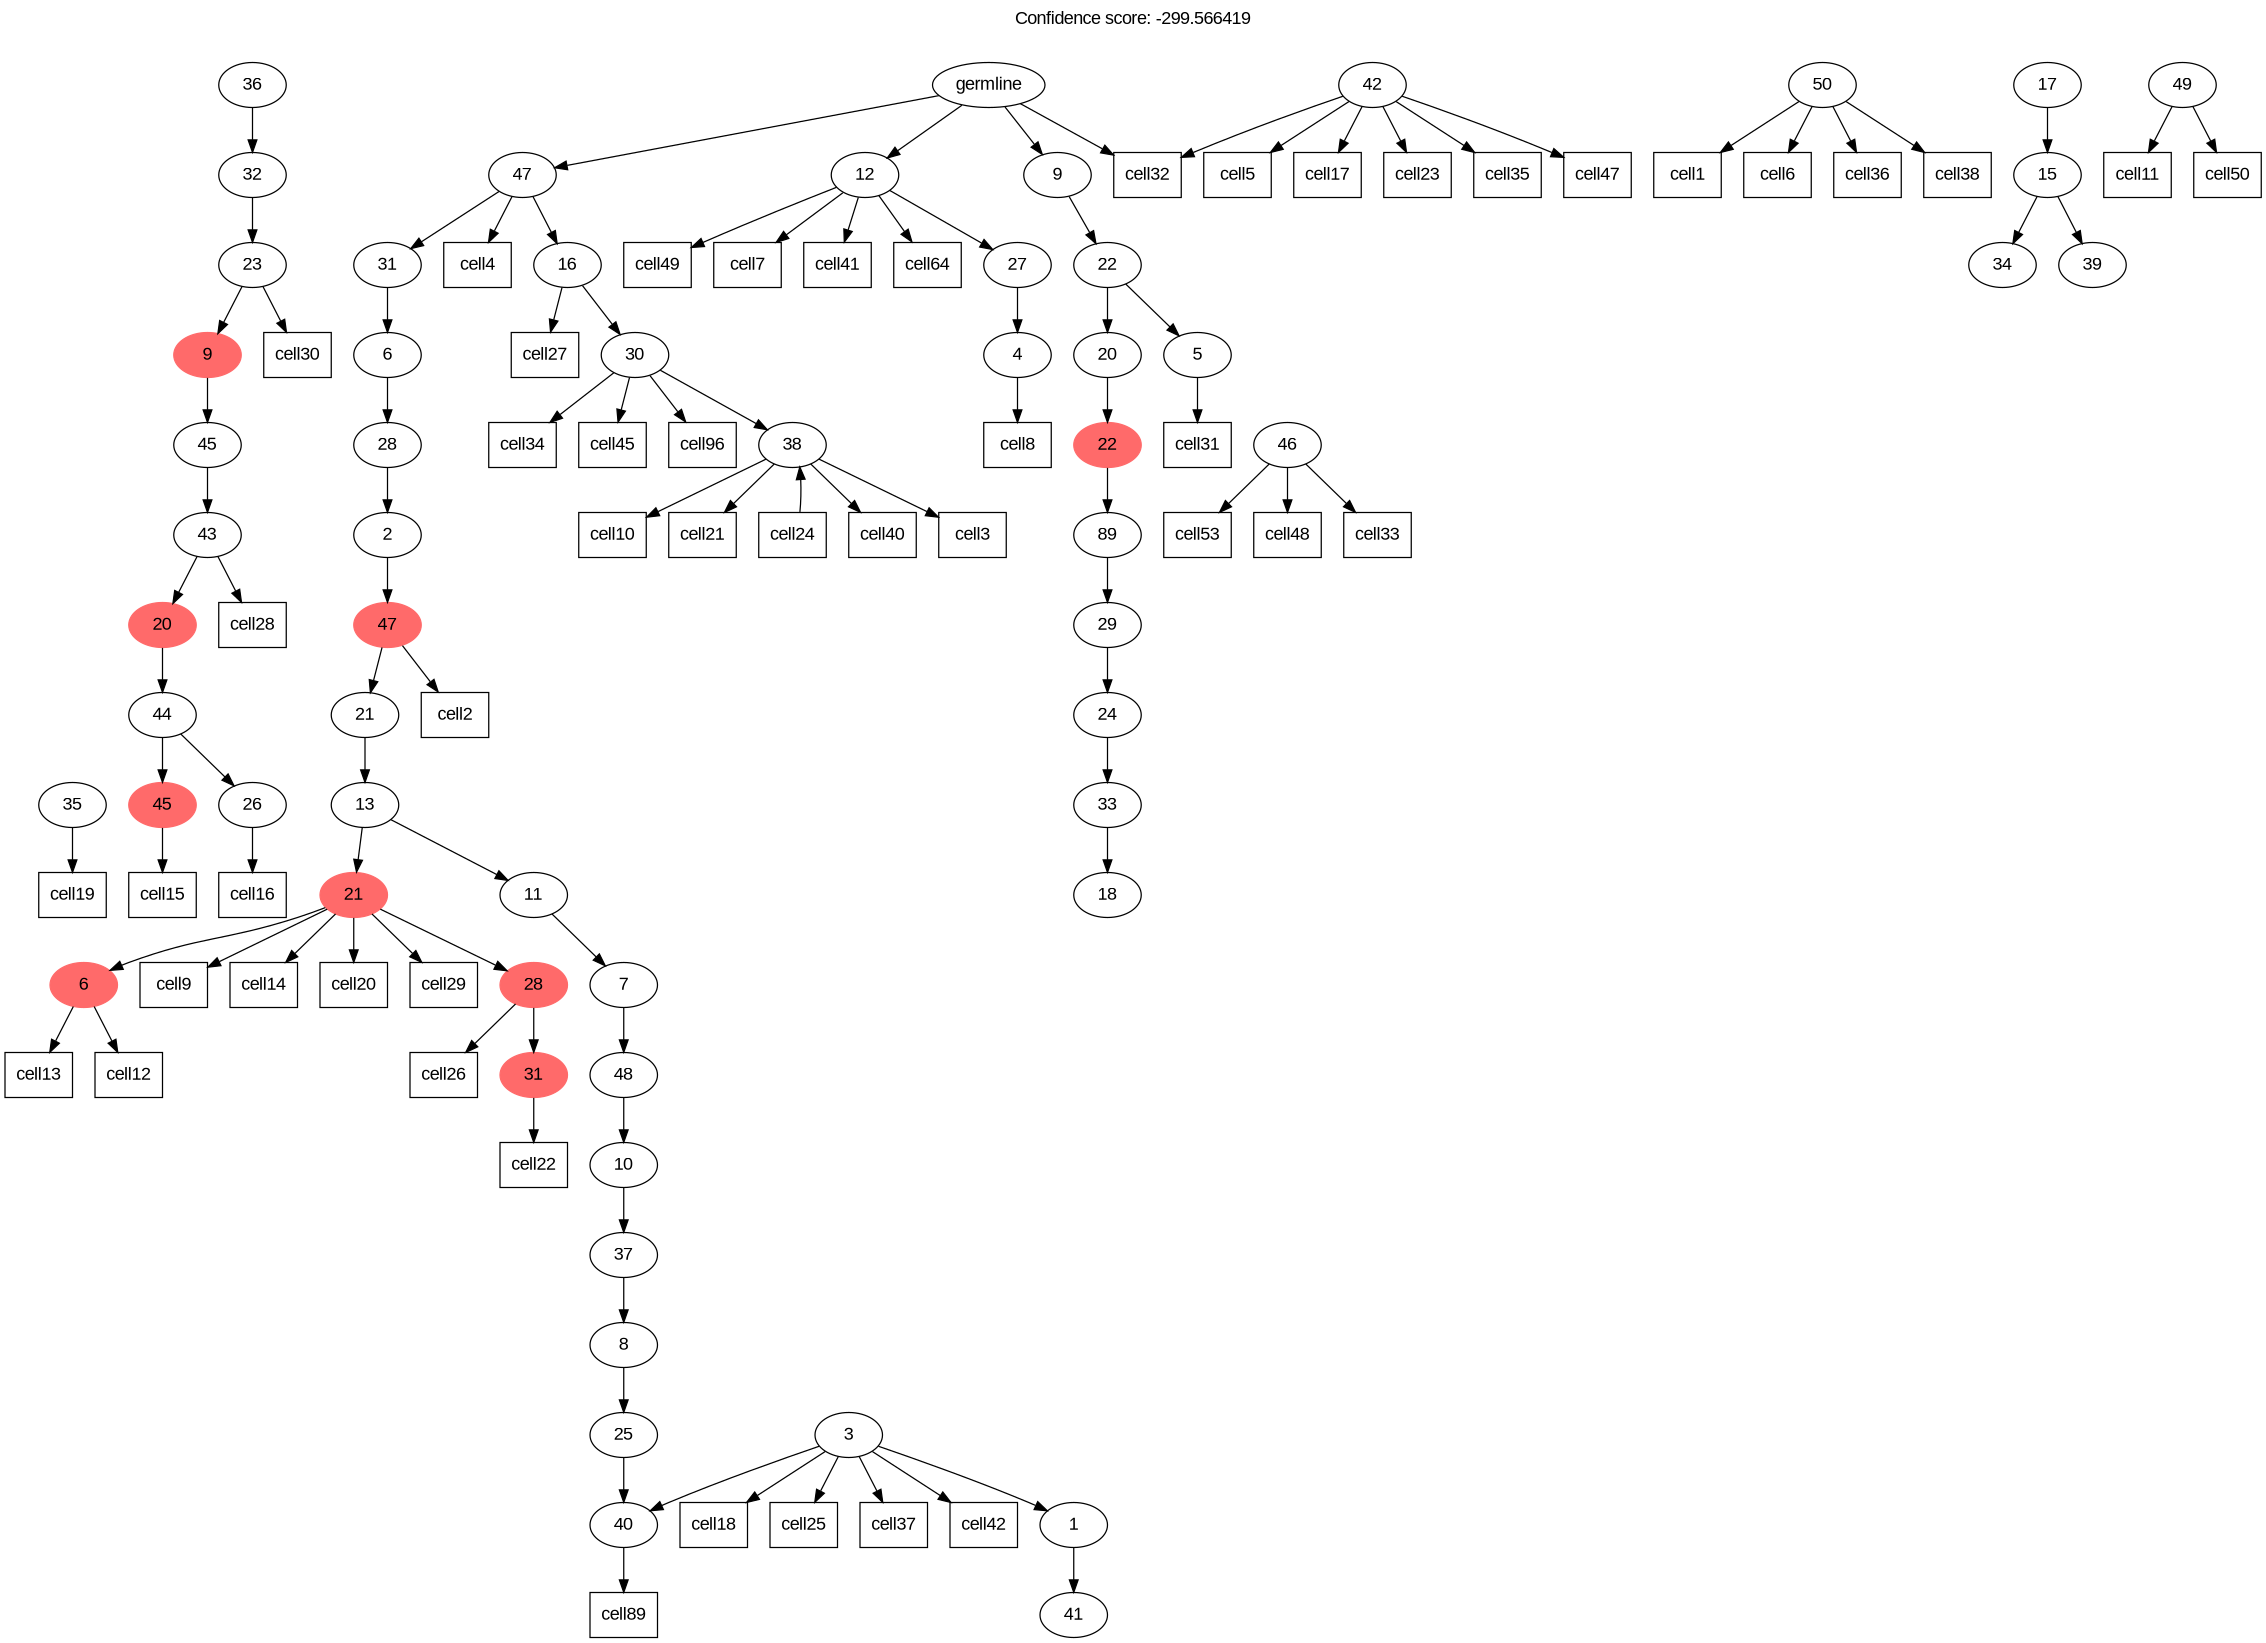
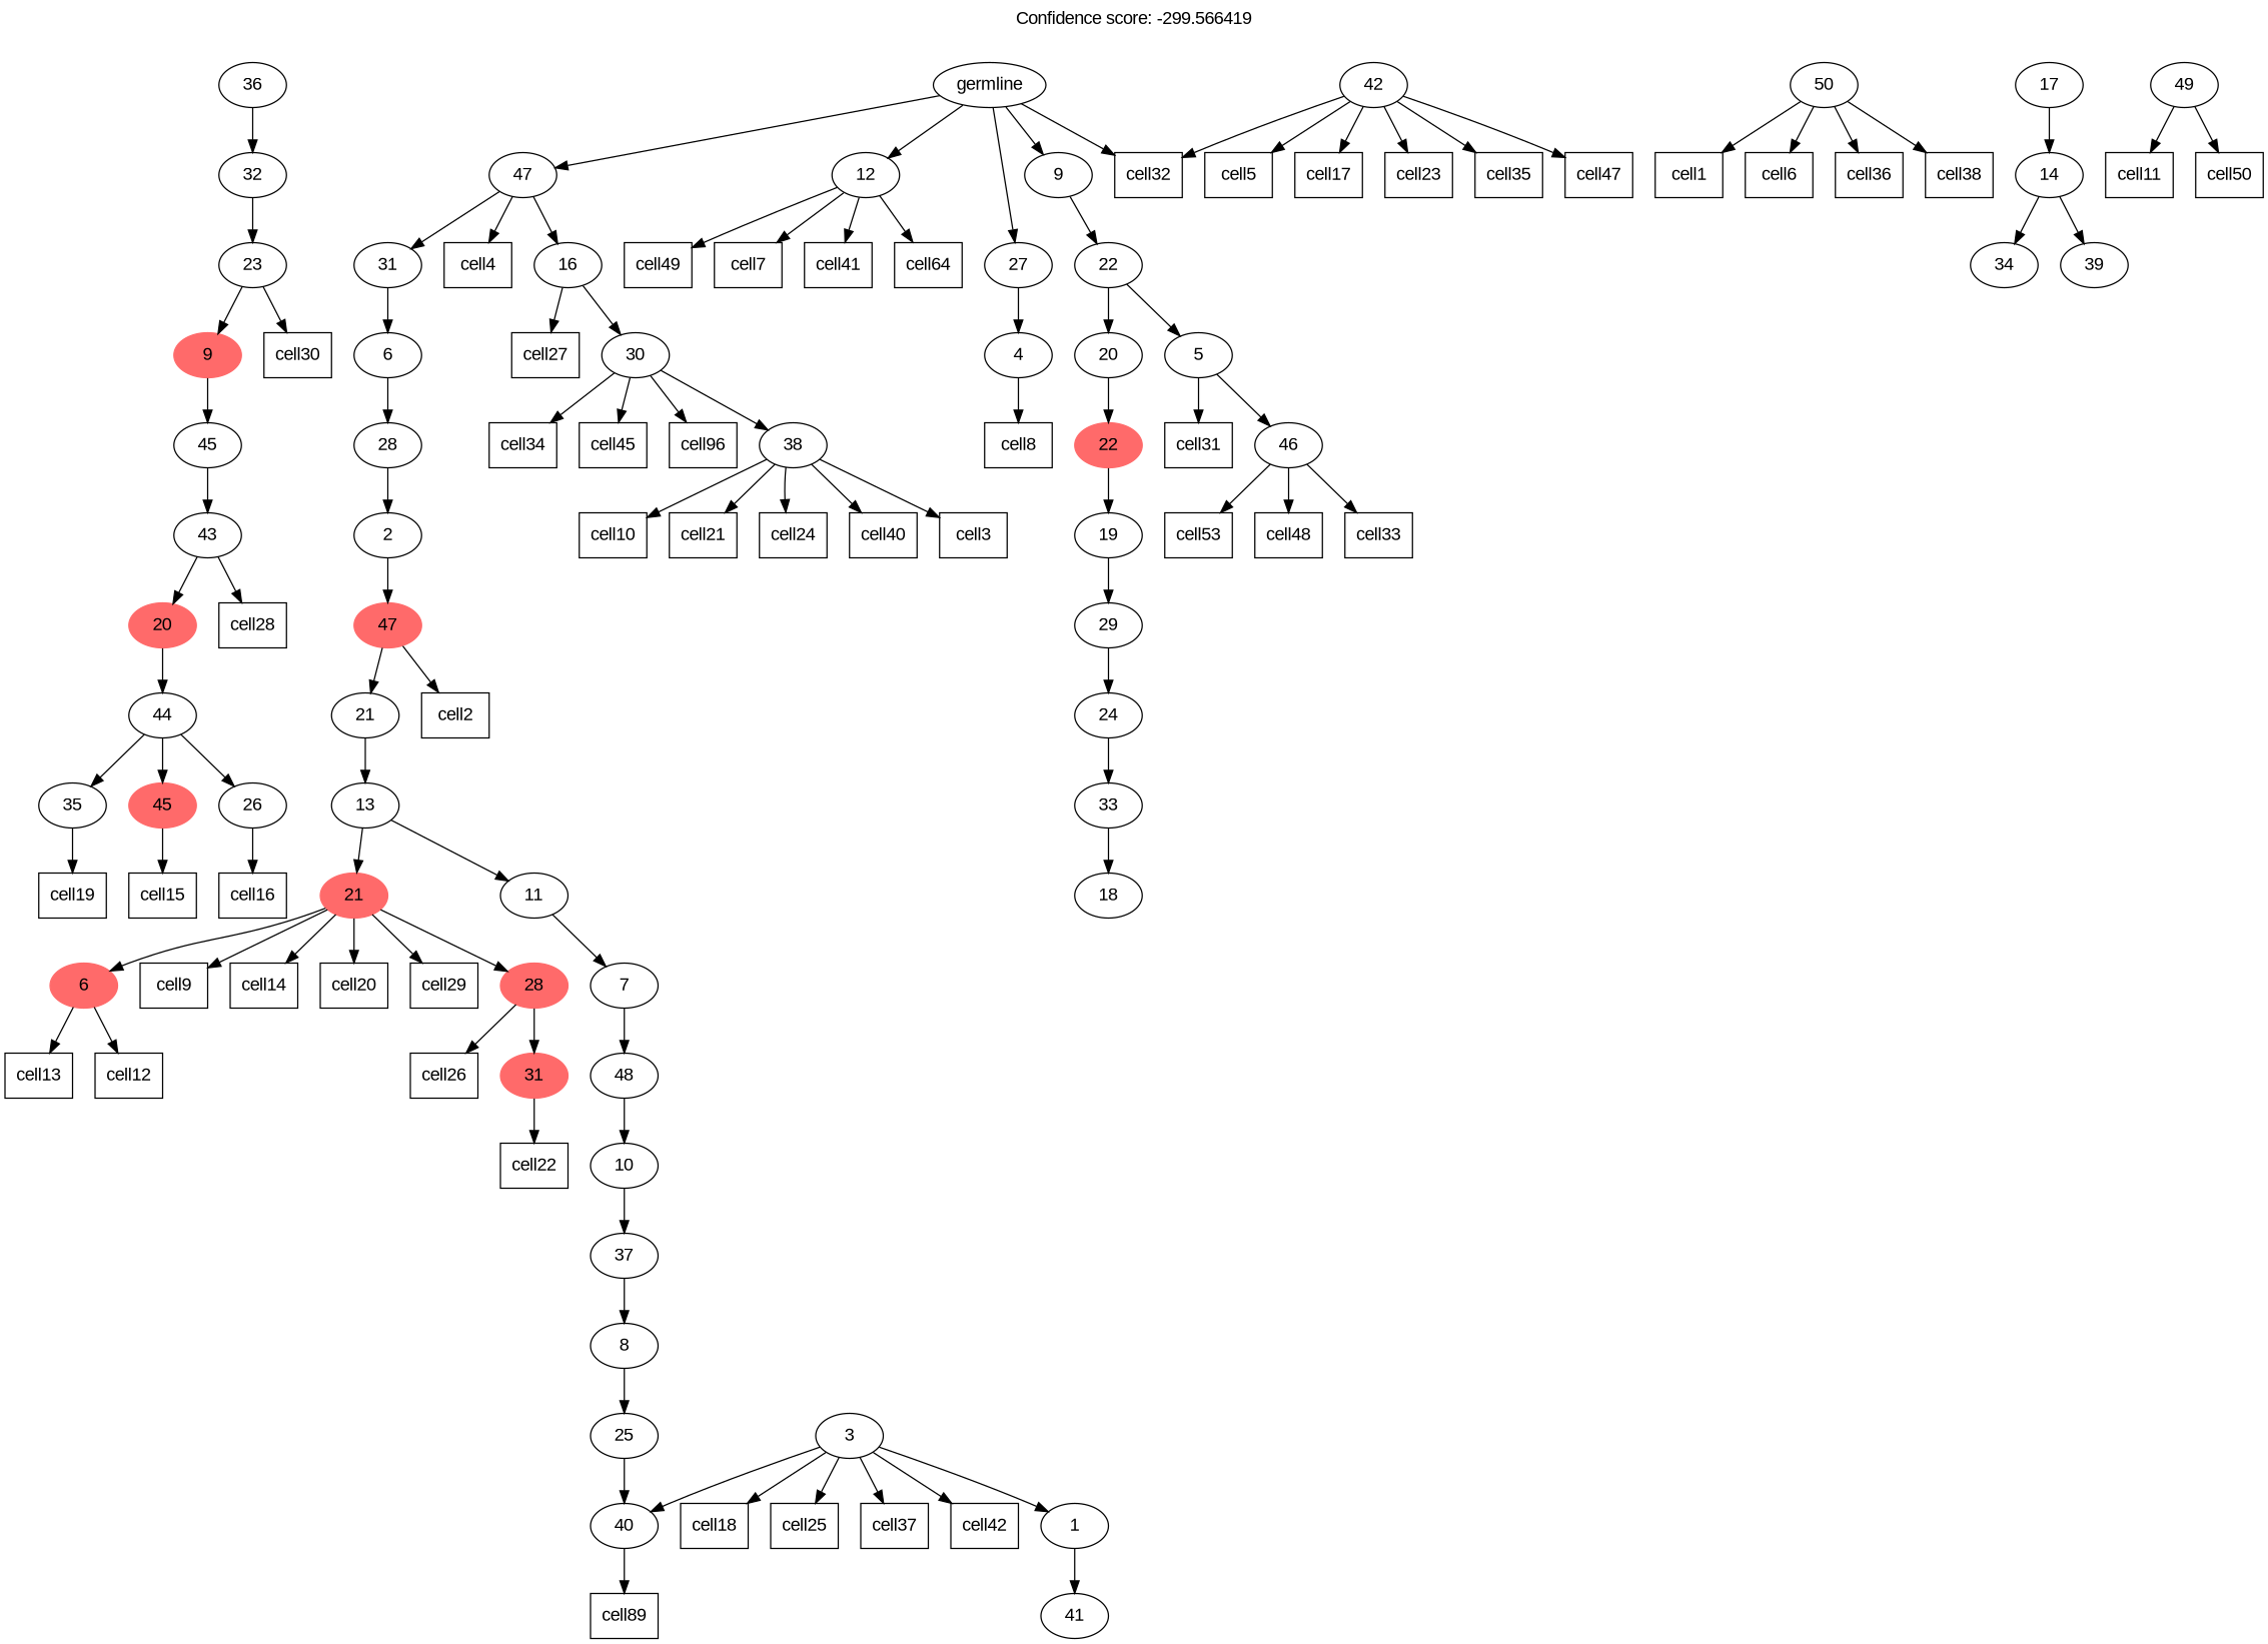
  digraph {
    fontname="Liberation Sans"
    label="Confidence score: -299.566419"
    labelloc=t
    node [fontname="Liberation Sans"]
    edge [fontname="Liberation Sans"]
    n1 [label=44]
    n2 [label=35]
    n3 [color=indianred1 label=45 style=filled]
    n4 [label=26]
    cell19 [shape=box]
    cell15 [shape=box]
    cell16 [shape=box]
    n8 [color=indianred1 label=20 style=filled]
    n9 [label=43]
    cell28 [shape=box]
    n11 [label=45]
    n12 [color=indianred1 label=9 style=filled]
    n13 [label=23]
    cell30 [shape=box]
    n15 [label=32]
    n16 [label=36]
    n17 [label=18]
    n18 [label=33]
    n19 [label=24]
    n20 [label=29]
-   n21 [label=89]
+   n21 [label=19]
    n22 [color=indianred1 label=22 style=filled]
    n23 [label=20]
    n24 [label=5]
    n25 [label=46]
    cell31 [shape=box]
    cell33 [shape=box]
    n28 [label=cell53 shape=box]
    cell48 [shape=box]
    n30 [label=22]
    n31 [label=9]
    n32 [label=4]
    cell8 [shape=box]
    n34 [label=50]
    cell1 [shape=box]
    cell6 [shape=box]
    cell36 [shape=box]
    cell38 [shape=box]
    n39 [label=27]
    n40 [label=30]
    n41 [label=38]
    cell34 [shape=box]
    cell45 [shape=box]
    n44 [label=cell96 shape=box]
    cell3 [shape=box]
    cell10 [shape=box]
    cell21 [shape=box]
    cell24 [shape=box]
    cell40 [shape=box]
    n50 [label=16]
    cell27 [shape=box]
    n52 [color=indianred1 label=28 style=filled]
    n53 [color=indianred1 label=31 style=filled]
    cell26 [shape=box]
    cell22 [shape=box]
    n56 [color=indianred1 label=21 style=filled]
    n57 [color=indianred1 label=6 style=filled]
    cell9 [shape=box]
    cell14 [shape=box]
    cell20 [shape=box]
    cell29 [shape=box]
    cell12 [shape=box]
    cell13 [shape=box]
    n64 [label=34]
    n65 [label=49]
    cell11 [shape=box]
    cell50 [shape=box]
-   n68 [label=15]
+   n68 [label=14]
    n69 [label=39]
    n70 [label=17]
    n71 [label=41]
    n72 [label=1]
    n73 [label=3]
    cell18 [shape=box]
    cell25 [shape=box]
    cell37 [shape=box]
    cell42 [shape=box]
    n78 [label=40]
    n79 [label=cell89 shape=box]
    n80 [label=25]
    n81 [label=8]
    n82 [label=37]
    n83 [label=10]
    n84 [label=48]
    n85 [label=7]
    n86 [label=11]
    n87 [label=13]
    n88 [label=21]
    n89 [color=indianred1 label=47 style=filled]
    cell2 [shape=box]
    n91 [label=2]
    n92 [label=28]
    n93 [label=6]
    n94 [label=31]
    n95 [label=47]
    cell4 [shape=box]
    n97 [label=germline]
    n98 [label=12]
    cell32 [shape=box]
    n100 [label=42]
    cell5 [shape=box]
    cell17 [shape=box]
    cell23 [shape=box]
    cell35 [shape=box]
    cell47 [shape=box]
    cell7 [shape=box]
    cell41 [shape=box]
    n108 [label=cell64 shape=box]
    cell49 [shape=box]
+   n1 -> n2
    n1 -> n3
    n1 -> n4
    n2 -> cell19
    n3 -> cell15
    n4 -> cell16
    n8 -> n1
    n9 -> n8
    n9 -> cell28
    n11 -> n9
    n12 -> n11
    n13 -> n12
    n13 -> cell30
    n15 -> n13
    n16 -> n15
    n18 -> n17
    n19 -> n18
    n20 -> n19
    n21 -> n20
    n22 -> n21
    n23 -> n22
+   n24 -> n25
    n24 -> cell31
    n25 -> cell33
    n25 -> n28
    n25 -> cell48
    n30 -> n23
    n30 -> n24
    n31 -> n30
    n32 -> cell8
    n34 -> cell1
    n34 -> cell6
    n34 -> cell36
    n34 -> cell38
    n39 -> n32
    n40 -> n41
    n40 -> cell34
    n40 -> cell45
    n40 -> n44
    n41 -> cell3
    n41 -> cell10
    n41 -> cell21
-   cell24 -> n41
+   n41 -> cell24
    n41 -> cell40
    n50 -> n40
    n50 -> cell27
    n52 -> n53
    n52 -> cell26
    n53 -> cell22
    n56 -> n52
    n56 -> n57
    n56 -> cell9
    n56 -> cell14
    n56 -> cell20
    n56 -> cell29
    n57 -> cell12
    n57 -> cell13
    n65 -> cell11
    n65 -> cell50
    n68 -> n64
    n68 -> n69
    n70 -> n68
    n72 -> n71
    n73 -> n72
    n73 -> cell18
    n73 -> cell25
    n73 -> cell37
    n73 -> cell42
    n73 -> n78
    n78 -> n79
    n80 -> n78
    n81 -> n80
    n82 -> n81
    n83 -> n82
    n84 -> n83
    n85 -> n84
    n86 -> n85
    n87 -> n56
    n87 -> n86
    n88 -> n87
    n89 -> n88
    n89 -> cell2
    n91 -> n89
    n92 -> n91
    n93 -> n92
    n94 -> n93
    n95 -> n50
    n95 -> n94
    n95 -> cell4
    n97 -> n31
-   n98 -> n39
+   n97 -> n39
    n97 -> n95
    n97 -> n98
    n97 -> cell32
    n98 -> cell7
    n98 -> cell41
    n98 -> n108
    n98 -> cell49
    n100 -> cell32
    n100 -> cell5
    n100 -> cell17
    n100 -> cell23
    n100 -> cell35
    n100 -> cell47
  }
